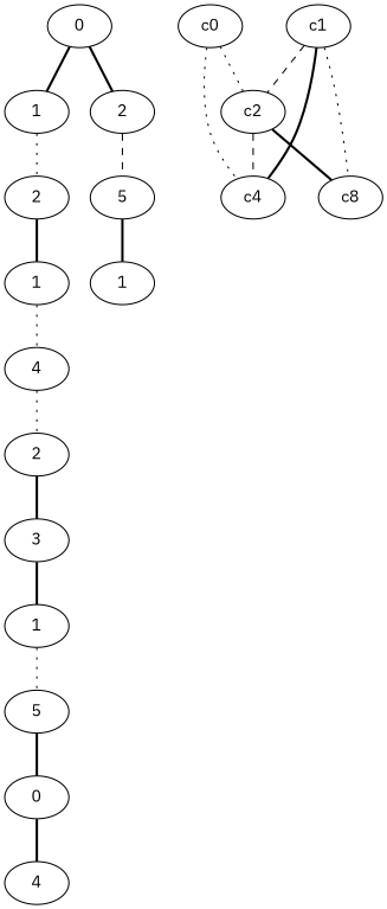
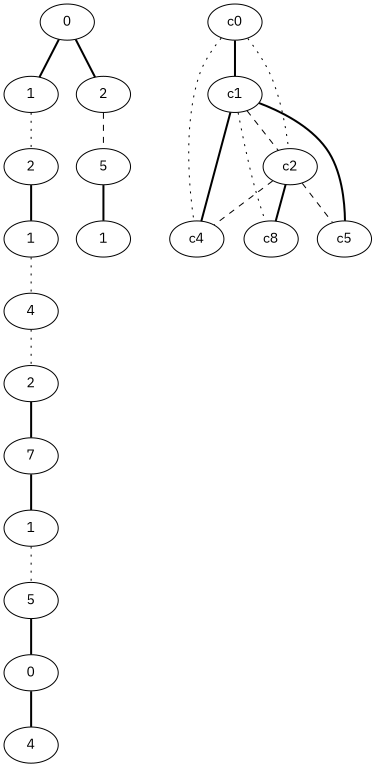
  graph {
    fontname="IBM Plex Sans"
    node [fontname="IBM Plex Sans"]
    edge [fontname="IBM Plex Sans" style=bold]
    n1 [label=0]
    n2 [label=1]
    n3 [label=2]
    n4 [label=2]
    n5 [label=5]
    n6 [label=1]
    n7 [label=4]
    n8 [label=2]
-   n9 [label=3]
+   n9 [label=7]
    n10 [label=1]
    n11 [label=5]
    n12 [label=0]
    n13 [label=4]
    n14 [label=1]
    c0
    c1
    c2
    c4
+   c5
    n20 [label=c8]
    n1 -- n2
    n1 -- n3
    n2 -- n4 [style=dotted]
    n3 -- n5 [style=dashed]
    n4 -- n6
    n5 -- n14
    n6 -- n7 [style=dotted]
    n7 -- n8 [style=dotted]
    n8 -- n9
    n9 -- n10
    n10 -- n11 [style=dotted]
    n11 -- n12
    n12 -- n13
+   c0 -- c1
    c0 -- c2 [style=dotted]
    c0 -- c4 [style=dotted]
    c1 -- c2 [style=dashed]
    c1 -- c4
+   c1 -- c5
    c1 -- n20 [style=dotted]
    c2 -- c4 [style=dashed]
+   c2 -- c5 [style=dashed]
    c2 -- n20
  }
